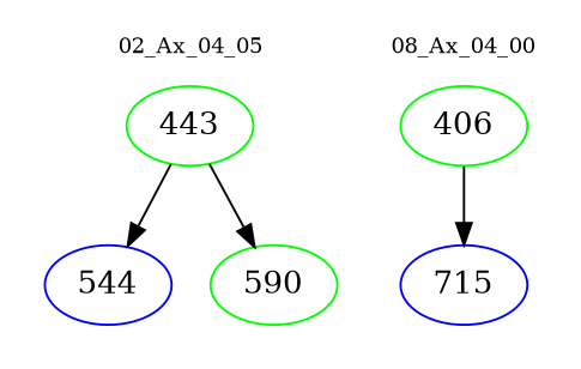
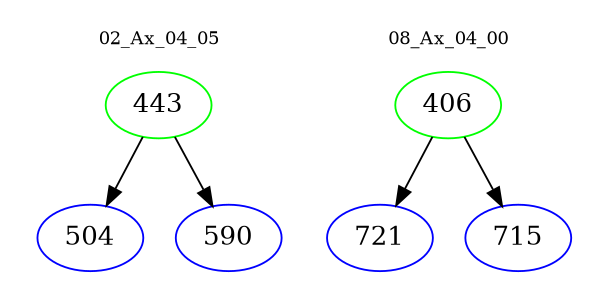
  digraph {
    node [color=blue]
    edge [color=black]
    n1 [color=green label=443]
-   n2 [label=544]
-   n3 [color=green label=590]
+   n2 [label=504]
+   n3 [label=590]
    n4 [color=green label=406]
+   n5 [label=721]
    n6 [label=715]
    subgraph cluster_1 {
      color=white
      fontsize=10
      label="02_Ax_04_05"
      n1
      n2
      n3
    }
    subgraph cluster_2 {
      color=white
      fontsize=10
      label="08_Ax_04_00"
      n4
+     n5
      n6
    }
    n1 -> n2
    n1 -> n3
+   n4 -> n5
    n4 -> n6
  }
